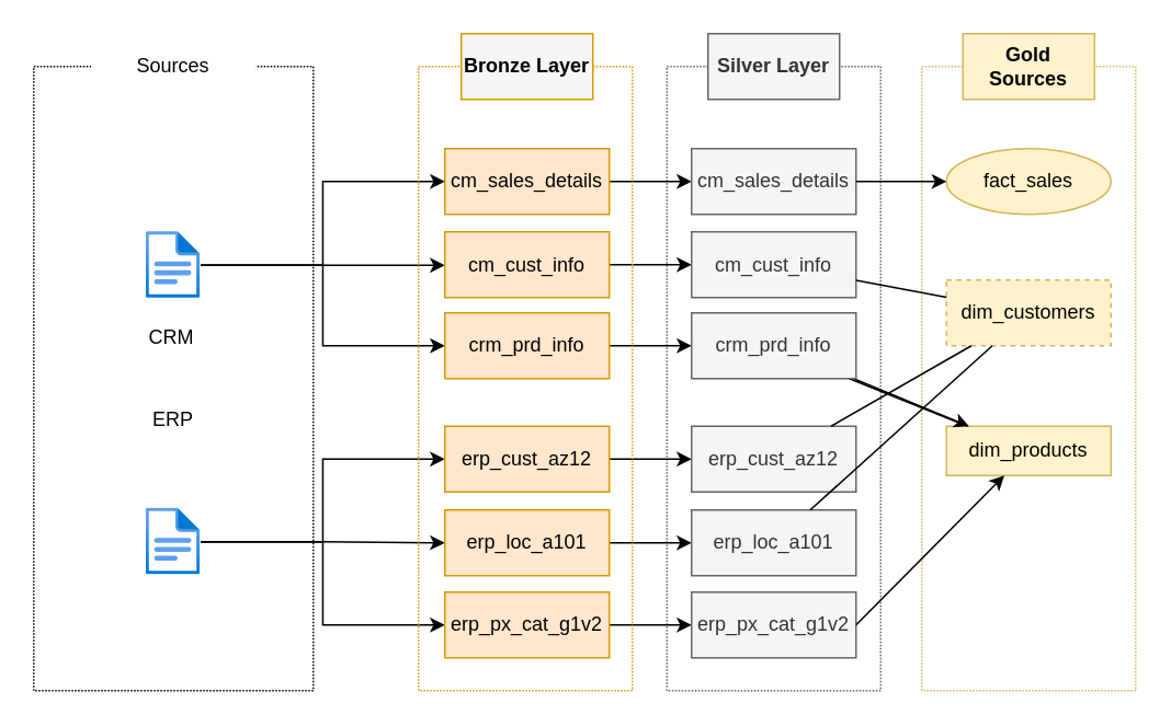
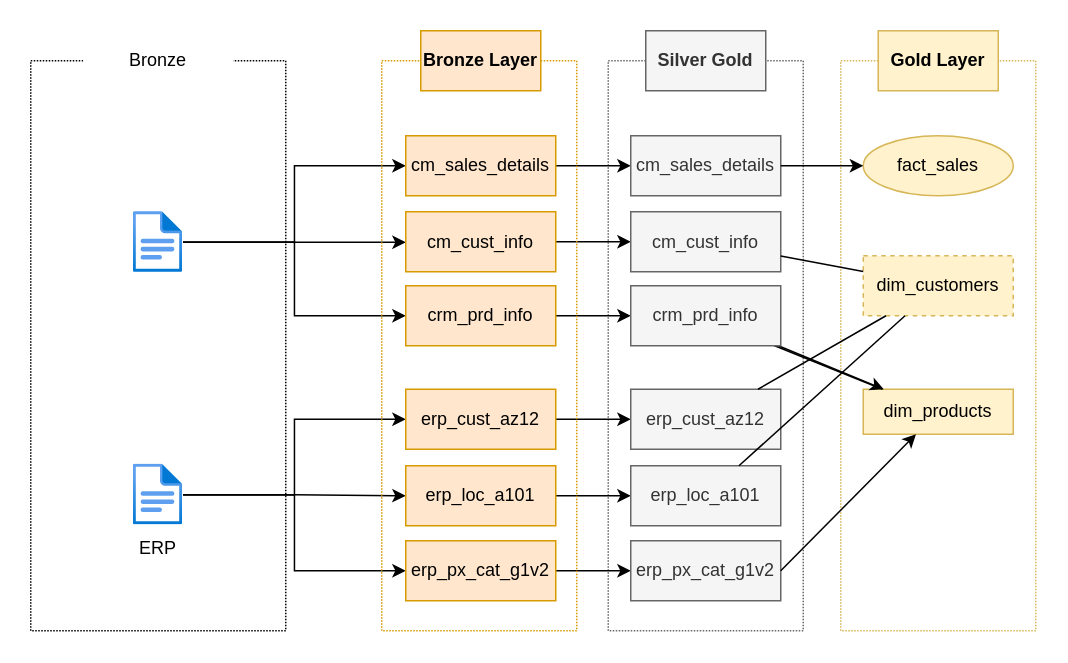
  <mxCell id="0" />
  <mxCell id="1" parent="0" />
  <mxCell id="2" value="" style="rounded=0;whiteSpace=wrap;html=1;fillColor=none;strokeColor=#666666;dashed=1;dashPattern=1 1;fontColor=#333333;" parent="1" vertex="1"><mxGeometry x="405" y="40" width="130" height="380" as="geometry" /></mxCell>
  <mxCell id="3" value="" style="rounded=0;whiteSpace=wrap;html=1;fillColor=none;strokeColor=#d6b656;dashed=1;dashPattern=1 1;" vertex="1" parent="1"><mxGeometry x="560" y="40" width="130" height="380" as="geometry" /></mxCell>
  <mxCell id="4" value="" style="rounded=0;whiteSpace=wrap;html=1;fillColor=none;strokeColor=default;dashed=1;dashPattern=1 1;" parent="1" vertex="1"><mxGeometry x="20" y="40" width="170" height="380" as="geometry" /></mxCell>
- <mxCell id="5" value="Sources" style="rounded=0;whiteSpace=wrap;html=1;fillColor=default;strokeColor=none;" parent="1" vertex="1"><mxGeometry x="55" y="20" width="100" height="40" as="geometry" /></mxCell>
+ <mxCell id="5" value="Bronze" style="rounded=0;whiteSpace=wrap;html=1;fillColor=default;strokeColor=none;" parent="1" vertex="1"><mxGeometry x="55" y="20" width="100" height="40" as="geometry" /></mxCell>
  <mxCell id="6" style="edgeStyle=orthogonalEdgeStyle;rounded=0;orthogonalLoop=1;jettySize=auto;html=1;" parent="1" source="9" target="19" edge="1"><mxGeometry relative="1" as="geometry"><Array as="points"><mxPoint x="180" y="161" /><mxPoint x="180" y="161" /></Array></mxGeometry></mxCell>
  <mxCell id="7" style="edgeStyle=orthogonalEdgeStyle;rounded=0;orthogonalLoop=1;jettySize=auto;html=1;entryX=0;entryY=0.5;entryDx=0;entryDy=0;" parent="1" source="9" target="21" edge="1"><mxGeometry relative="1" as="geometry" /></mxCell>
  <mxCell id="8" style="edgeStyle=orthogonalEdgeStyle;rounded=0;orthogonalLoop=1;jettySize=auto;html=1;entryX=0;entryY=0.5;entryDx=0;entryDy=0;" parent="1" source="9" target="17" edge="1"><mxGeometry relative="1" as="geometry" /></mxCell>
  <mxCell id="9" value="" style="image;aspect=fixed;html=1;points=[];align=center;fontSize=12;image=img/lib/azure2/general/File.svg;" parent="1" vertex="1"><mxGeometry x="88.5" y="140.66" width="33" height="40.66" as="geometry" /></mxCell>
- <mxCell id="10" value="CRM" style="text;html=1;align=center;verticalAlign=middle;whiteSpace=wrap;rounded=0;" parent="1" vertex="1"><mxGeometry x="73.5" y="190" width="60" height="30" as="geometry" /></mxCell>
  <mxCell id="11" style="edgeStyle=orthogonalEdgeStyle;rounded=0;orthogonalLoop=1;jettySize=auto;html=1;entryX=0;entryY=0.5;entryDx=0;entryDy=0;" parent="1" source="14" target="23" edge="1"><mxGeometry relative="1" as="geometry" /></mxCell>
  <mxCell id="12" style="edgeStyle=orthogonalEdgeStyle;rounded=0;orthogonalLoop=1;jettySize=auto;html=1;" parent="1" source="14" target="25" edge="1"><mxGeometry relative="1" as="geometry" /></mxCell>
  <mxCell id="13" style="edgeStyle=orthogonalEdgeStyle;rounded=0;orthogonalLoop=1;jettySize=auto;html=1;entryX=0;entryY=0.5;entryDx=0;entryDy=0;" parent="1" source="14" target="27" edge="1"><mxGeometry relative="1" as="geometry" /></mxCell>
  <mxCell id="14" value="" style="image;aspect=fixed;html=1;points=[];align=center;fontSize=12;image=img/lib/azure2/general/File.svg;" parent="1" vertex="1"><mxGeometry x="88.5" y="309" width="33" height="40.66" as="geometry" /></mxCell>
- <mxCell id="15" value="ERP" style="text;html=1;align=center;verticalAlign=middle;whiteSpace=wrap;rounded=0;" parent="1" vertex="1"><mxGeometry x="75" y="240" width="60" height="30" as="geometry" /></mxCell>
+ <mxCell id="15" value="ERP" style="text;html=1;align=center;verticalAlign=middle;whiteSpace=wrap;rounded=0;" parent="1" vertex="1"><mxGeometry x="75" y="350" width="60" height="30" as="geometry" /></mxCell>
  <mxCell id="16" style="edgeStyle=orthogonalEdgeStyle;rounded=0;orthogonalLoop=1;jettySize=auto;html=1;" parent="1" source="17" target="28" edge="1"><mxGeometry relative="1" as="geometry" /></mxCell>
  <mxCell id="17" value="cm_sales_details" style="rounded=0;whiteSpace=wrap;html=1;fillColor=#ffe6cc;strokeColor=#d79b00;" parent="1" vertex="1"><mxGeometry x="270" y="90" width="100" height="40" as="geometry" /></mxCell>
  <mxCell id="18" style="edgeStyle=orthogonalEdgeStyle;rounded=0;orthogonalLoop=1;jettySize=auto;html=1;" parent="1" source="19" target="29" edge="1"><mxGeometry relative="1" as="geometry" /></mxCell>
  <mxCell id="19" value="cm_cust_info" style="rounded=0;whiteSpace=wrap;html=1;fillColor=#ffe6cc;strokeColor=#d79b00;" parent="1" vertex="1"><mxGeometry x="270" y="140.66" width="100" height="40" as="geometry" /></mxCell>
  <mxCell id="20" style="edgeStyle=orthogonalEdgeStyle;rounded=0;orthogonalLoop=1;jettySize=auto;html=1;" parent="1" source="21" target="46" edge="1"><mxGeometry relative="1" as="geometry" /></mxCell>
  <mxCell id="21" value="crm_prd_info" style="rounded=0;whiteSpace=wrap;html=1;fillColor=#ffe6cc;strokeColor=#d79b00;" parent="1" vertex="1"><mxGeometry x="270" y="190" width="100" height="40" as="geometry" /></mxCell>
  <mxCell id="22" style="edgeStyle=orthogonalEdgeStyle;rounded=0;orthogonalLoop=1;jettySize=auto;html=1;" parent="1" source="23" target="30" edge="1"><mxGeometry relative="1" as="geometry" /></mxCell>
  <mxCell id="23" value="erp_cust_az12" style="rounded=0;whiteSpace=wrap;html=1;fillColor=#ffe6cc;strokeColor=#d79b00;" parent="1" vertex="1"><mxGeometry x="270" y="259" width="100" height="40" as="geometry" /></mxCell>
  <mxCell id="24" style="edgeStyle=orthogonalEdgeStyle;rounded=0;orthogonalLoop=1;jettySize=auto;html=1;" parent="1" source="25" target="31" edge="1"><mxGeometry relative="1" as="geometry" /></mxCell>
  <mxCell id="25" value="erp_loc_a101" style="rounded=0;whiteSpace=wrap;html=1;fillColor=#ffe6cc;strokeColor=#d79b00;" parent="1" vertex="1"><mxGeometry x="270" y="310" width="100" height="40" as="geometry" /></mxCell>
  <mxCell id="26" style="edgeStyle=orthogonalEdgeStyle;rounded=0;orthogonalLoop=1;jettySize=auto;html=1;" parent="1" source="27" target="32" edge="1"><mxGeometry relative="1" as="geometry" /></mxCell>
  <mxCell id="27" value="erp_px_cat_g1v2" style="rounded=0;whiteSpace=wrap;html=1;fillColor=#ffe6cc;strokeColor=#d79b00;" parent="1" vertex="1"><mxGeometry x="270" y="360" width="100" height="40" as="geometry" /></mxCell>
  <mxCell id="28" value="cm_sales_details" style="rounded=0;whiteSpace=wrap;html=1;fillColor=#f5f5f5;strokeColor=#666666;fontColor=#333333;" parent="1" vertex="1"><mxGeometry x="420" y="90" width="100" height="40" as="geometry" /></mxCell>
  <mxCell id="29" value="cm_cust_info" style="rounded=0;whiteSpace=wrap;html=1;fillColor=#f5f5f5;strokeColor=#666666;fontColor=#333333;" parent="1" vertex="1"><mxGeometry x="420" y="140.66" width="100" height="40" as="geometry" /></mxCell>
  <mxCell id="30" value="erp_cust_az12" style="rounded=0;whiteSpace=wrap;html=1;fillColor=#f5f5f5;strokeColor=#666666;fontColor=#333333;" parent="1" vertex="1"><mxGeometry x="420" y="259" width="100" height="40" as="geometry" /></mxCell>
  <mxCell id="31" value="erp_loc_a101" style="rounded=0;whiteSpace=wrap;html=1;fillColor=#f5f5f5;strokeColor=#666666;fontColor=#333333;" parent="1" vertex="1"><mxGeometry x="420" y="310" width="100" height="40" as="geometry" /></mxCell>
  <mxCell id="32" value="erp_px_cat_g1v2" style="rounded=0;whiteSpace=wrap;html=1;fillColor=#f5f5f5;strokeColor=#666666;fontColor=#333333;" parent="1" vertex="1"><mxGeometry x="420" y="360" width="100" height="40" as="geometry" /></mxCell>
  <mxCell id="33" value="" style="rounded=0;whiteSpace=wrap;html=1;fillColor=none;strokeColor=#d79b00;dashed=1;dashPattern=1 1;" parent="1" vertex="1"><mxGeometry x="254" y="40" width="130" height="380" as="geometry" /></mxCell>
- <mxCell id="34" value="&lt;b&gt;Bronze Layer&lt;/b&gt;" style="rounded=0;whiteSpace=wrap;html=1;fillColor=#f5f5f5;strokeColor=#d79b00;" parent="1" vertex="1"><mxGeometry x="280" y="20" width="80" height="40" as="geometry" /></mxCell>
- <mxCell id="35" value="&lt;b&gt;Silver Layer&lt;/b&gt;" style="rounded=0;whiteSpace=wrap;html=1;fillColor=#f5f5f5;strokeColor=#666666;fontColor=#333333;" parent="1" vertex="1"><mxGeometry y="20" width="80" height="40" as="geometry" x="430" /></mxCell>
+ <mxCell id="34" value="&lt;b&gt;Bronze Layer&lt;/b&gt;" style="rounded=0;whiteSpace=wrap;html=1;fillColor=#ffe6cc;strokeColor=#d79b00;" parent="1" vertex="1"><mxGeometry x="280" y="20" width="80" height="40" as="geometry" /></mxCell>
+ <mxCell id="35" value="&lt;b&gt;Silver Gold&lt;/b&gt;" style="rounded=0;whiteSpace=wrap;html=1;fillColor=#f5f5f5;strokeColor=#666666;fontColor=#333333;" parent="1" vertex="1"><mxGeometry y="20" width="80" height="40" as="geometry" x="430" /></mxCell>
  <mxCell id="36" value="fact_sales" style="ellipse;whiteSpace=wrap;html=1;fillColor=#fff2cc;strokeColor=#d6b656;" vertex="1" parent="1"><mxGeometry x="575" y="90" width="100" height="40" as="geometry" /></mxCell>
  <mxCell id="37" value="dim_customers" style="rounded=0;whiteSpace=wrap;html=1;fillColor=#fff2cc;strokeColor=#d6b656;dashed=1;" vertex="1" parent="1"><mxGeometry x="575" y="170" width="100" height="40" as="geometry" /></mxCell>
  <mxCell id="38" value="dim_products" style="rounded=0;whiteSpace=wrap;html=1;fillColor=#fff2cc;strokeColor=#d6b656;" vertex="1" parent="1"><mxGeometry x="575" y="259" width="100" height="30" as="geometry" /></mxCell>
- <mxCell id="39" value="&lt;b&gt;Gold Sources&lt;/b&gt;" style="rounded=0;whiteSpace=wrap;html=1;fillColor=#fff2cc;strokeColor=#d6b656;" vertex="1" parent="1"><mxGeometry x="585" y="20" width="80" height="40" as="geometry" /></mxCell>
+ <mxCell id="39" value="&lt;b&gt;Gold Layer&lt;/b&gt;" style="rounded=0;whiteSpace=wrap;html=1;fillColor=#fff2cc;strokeColor=#d6b656;" vertex="1" parent="1"><mxGeometry x="585" y="20" width="80" height="40" as="geometry" /></mxCell>
  <mxCell id="40" style="edgeStyle=orthogonalEdgeStyle;rounded=0;orthogonalLoop=1;jettySize=auto;html=1;" edge="1" parent="1" source="28" target="36"><mxGeometry relative="1" as="geometry"><mxPoint x="520" y="109.5" as="sourcePoint" /><mxPoint x="570" y="109.5" as="targetPoint" /></mxGeometry></mxCell>
  <mxCell id="41" value="" style="endArrow=none;html=1;rounded=0;" edge="1" parent="1" source="30" target="37"><mxGeometry width="50" height="50" relative="1" as="geometry"><mxPoint x="520" y="280" as="sourcePoint" /><mxPoint x="570" y="230" as="targetPoint" /></mxGeometry></mxCell>
  <mxCell id="42" value="" style="endArrow=none;html=1;rounded=0;" edge="1" parent="1" source="31" target="37"><mxGeometry width="50" height="50" relative="1" as="geometry"><mxPoint x="530" y="329" as="sourcePoint" /><mxPoint x="615" y="280" as="targetPoint" /></mxGeometry></mxCell>
  <mxCell id="43" value="" style="endArrow=classic;html=1;rounded=0;" edge="1" parent="1" source="46" target="38"><mxGeometry width="50" height="50" relative="1" as="geometry"><mxPoint x="550" y="210" as="sourcePoint" /><mxPoint x="600" y="160" as="targetPoint" /></mxGeometry></mxCell>
  <mxCell id="44" value="" style="endArrow=classic;html=1;rounded=0;exitX=1;exitY=0.5;exitDx=0;exitDy=0;" edge="1" parent="1" source="32" target="38"><mxGeometry width="50" height="50" relative="1" as="geometry"><mxPoint x="550" y="375" as="sourcePoint" /><mxPoint x="600" y="325" as="targetPoint" /></mxGeometry></mxCell>
  <mxCell id="45" value="" style="endArrow=none;html=1;rounded=0;exitX=0.86;exitY=0.9;exitDx=0;exitDy=0;exitPerimeter=0;" edge="1" parent="1" source="46" target="38"><mxGeometry width="50" height="50" relative="1" as="geometry"><mxPoint x="540" y="320" as="sourcePoint" /><mxPoint x="590" y="270" as="targetPoint" /></mxGeometry></mxCell>
  <mxCell id="46" value="crm_prd_info" style="rounded=0;whiteSpace=wrap;html=1;fillColor=#f5f5f5;strokeColor=#666666;fontColor=#333333;" parent="1" vertex="1"><mxGeometry x="420" y="190" width="100" height="40" as="geometry" /></mxCell>
  <mxCell id="47" value="" style="endArrow=none;html=1;rounded=0;" edge="1" parent="1" source="29" target="37"><mxGeometry width="50" height="50" relative="1" as="geometry"><mxPoint x="550" y="215" as="sourcePoint" /><mxPoint x="600" y="165" as="targetPoint" /></mxGeometry></mxCell>
